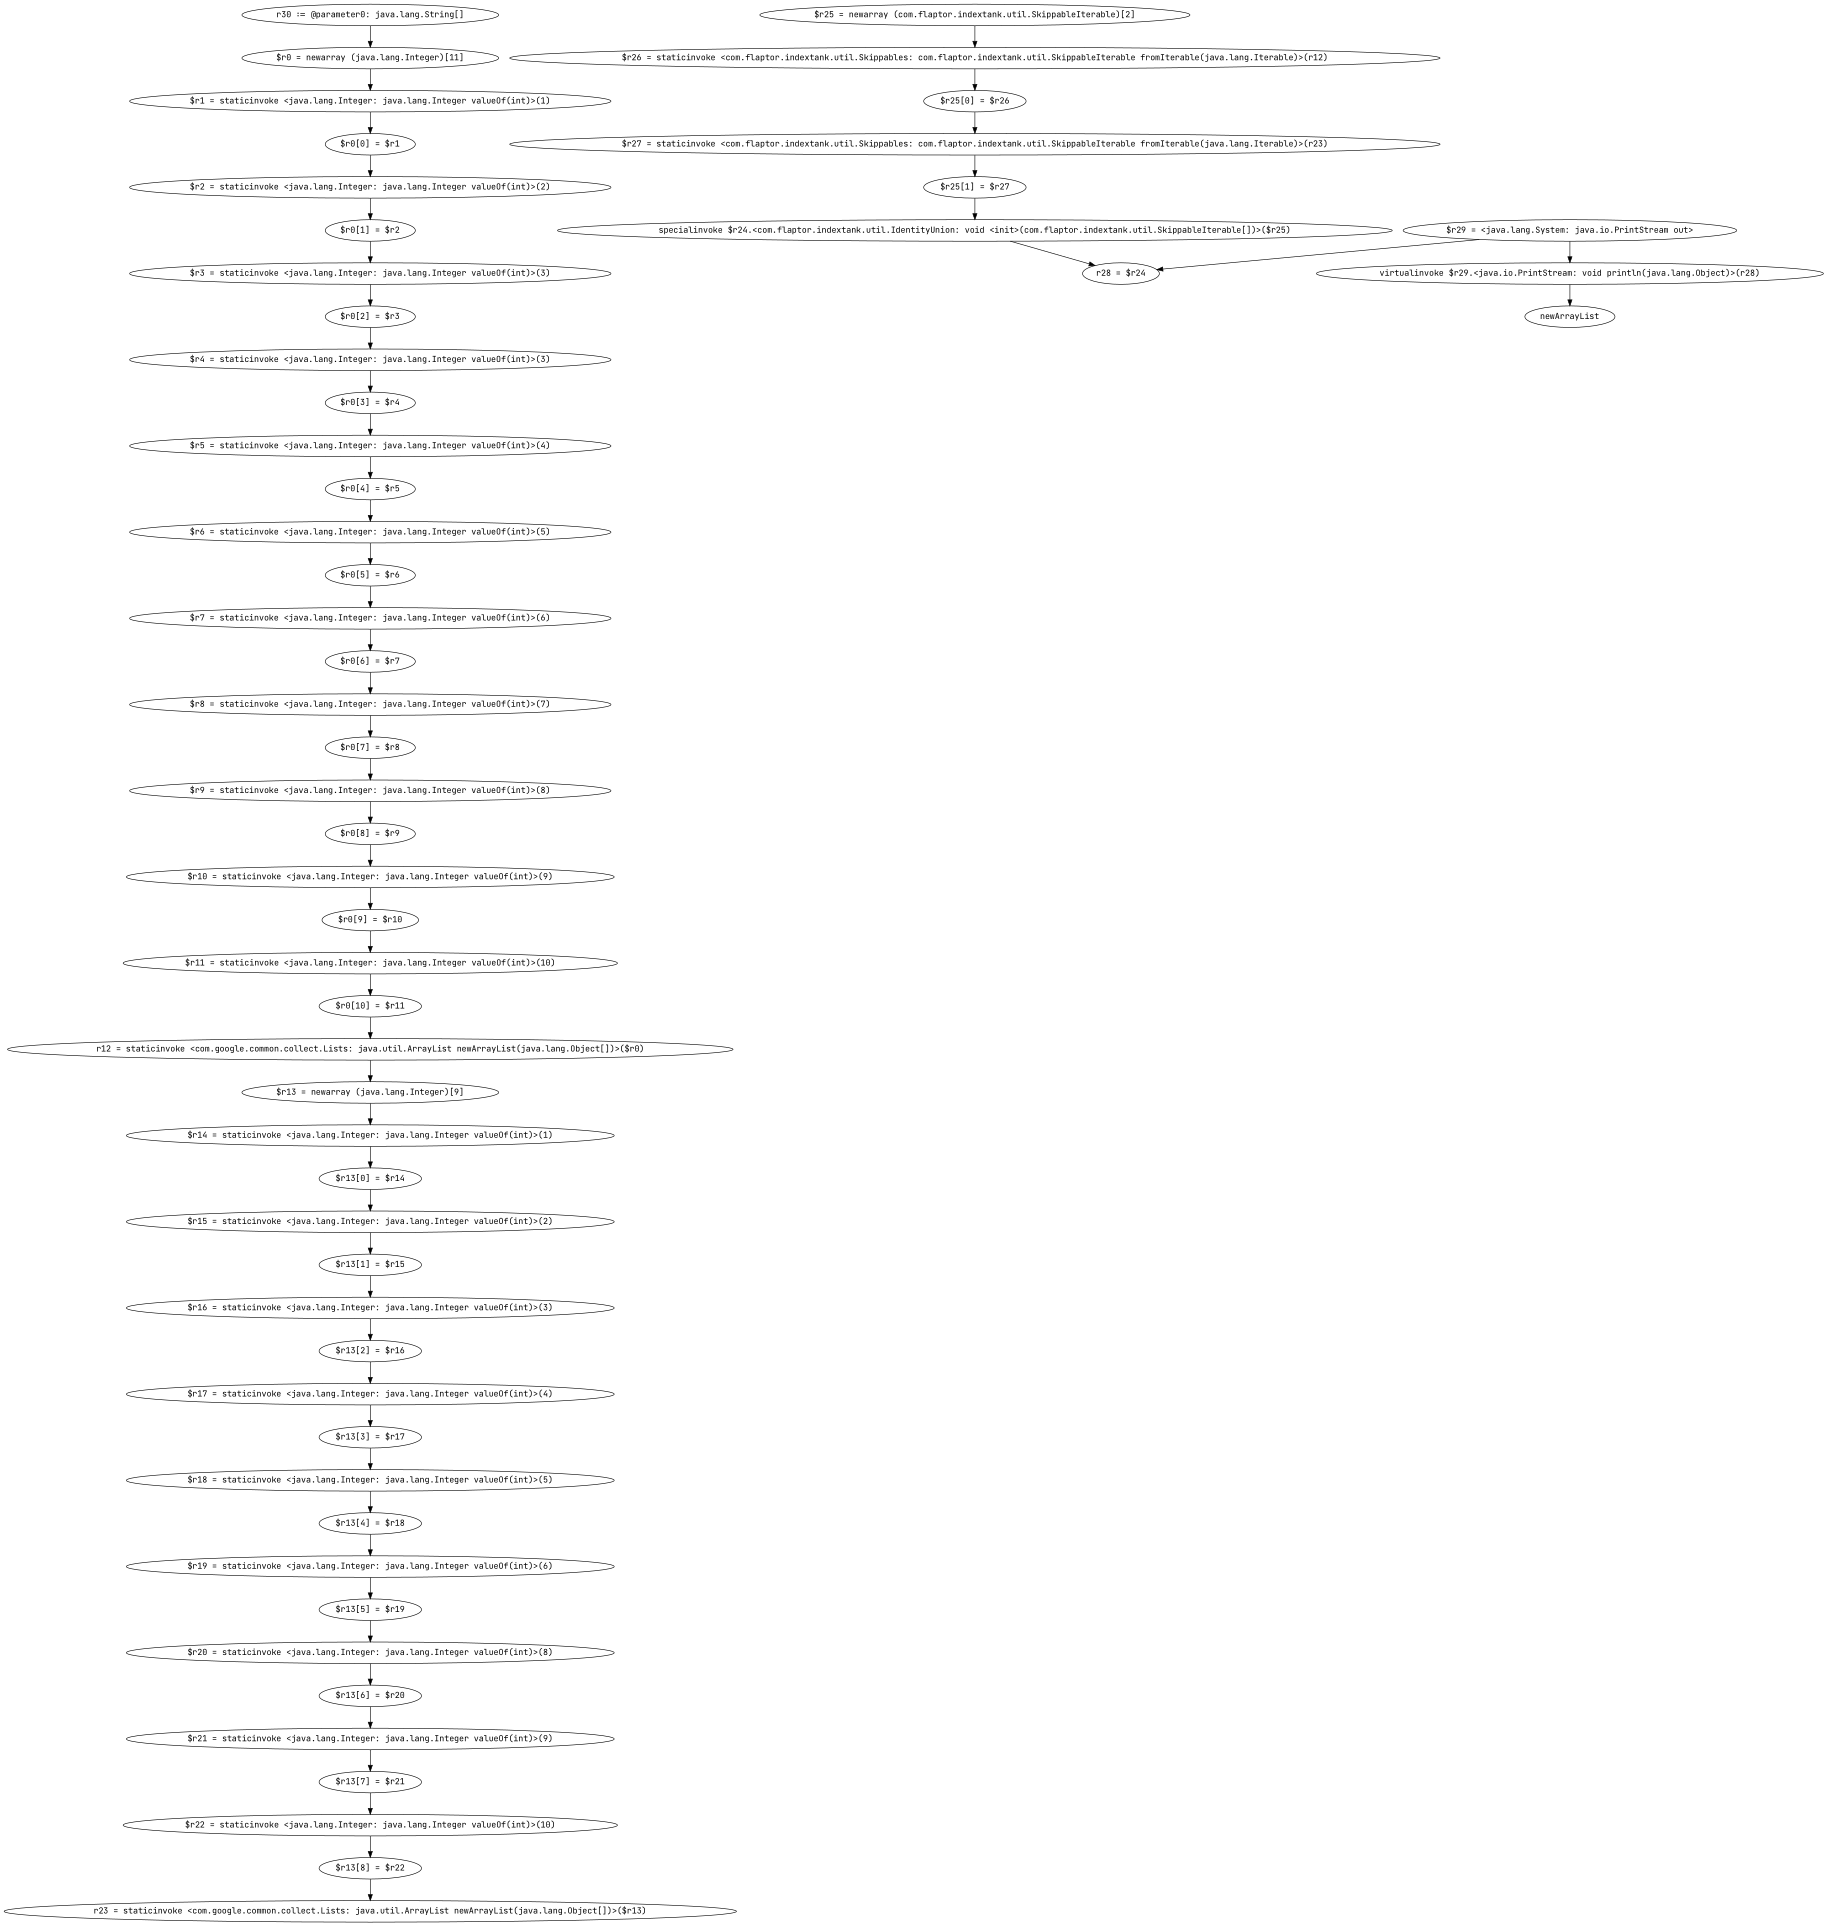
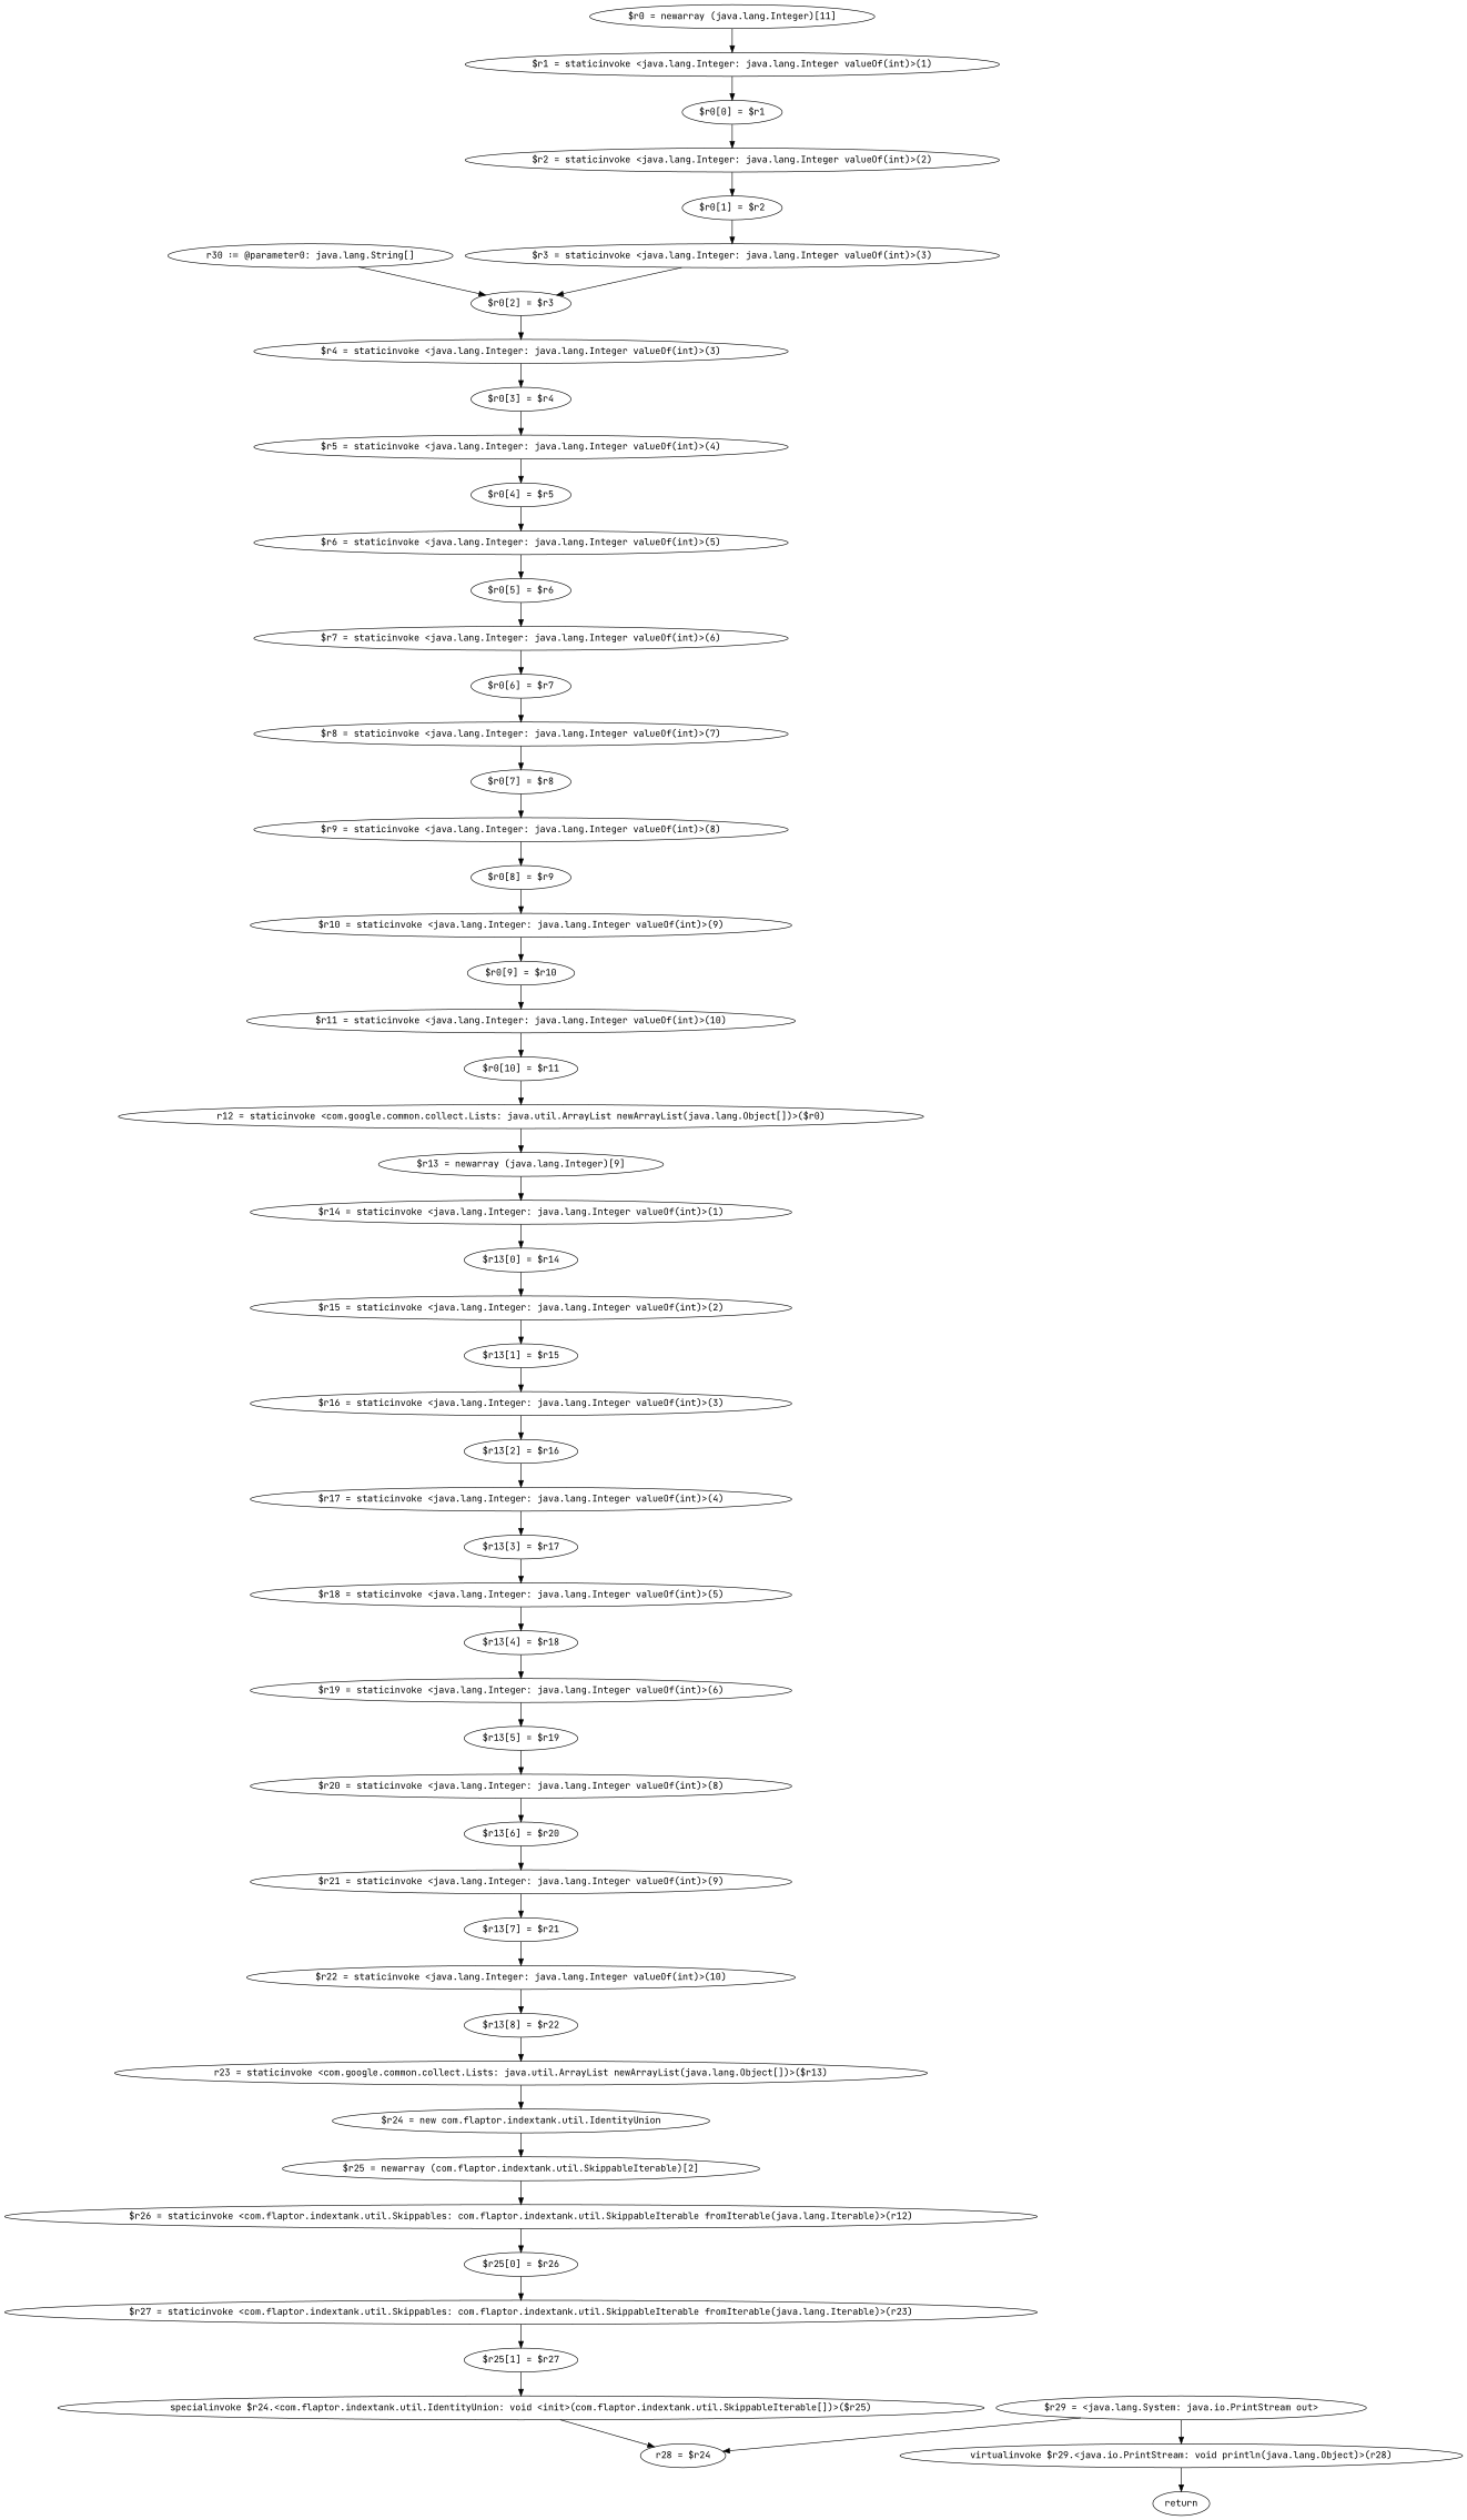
  digraph {
    fontname="JetBrains Mono"
    node [fontname="JetBrains Mono"]
    edge [fontname="JetBrains Mono"]
    "r30 := @parameter0: java.lang.String[]"
    "$r0 = newarray (java.lang.Integer)[11]"
    "$r1 = staticinvoke <java.lang.Integer: java.lang.Integer valueOf(int)>(1)"
    "$r0[0] = $r1"
    "$r2 = staticinvoke <java.lang.Integer: java.lang.Integer valueOf(int)>(2)"
    "$r0[1] = $r2"
    "$r3 = staticinvoke <java.lang.Integer: java.lang.Integer valueOf(int)>(3)"
    "$r0[2] = $r3"
    "$r4 = staticinvoke <java.lang.Integer: java.lang.Integer valueOf(int)>(3)"
    "$r0[3] = $r4"
    "$r5 = staticinvoke <java.lang.Integer: java.lang.Integer valueOf(int)>(4)"
    "$r0[4] = $r5"
    "$r6 = staticinvoke <java.lang.Integer: java.lang.Integer valueOf(int)>(5)"
    "$r0[5] = $r6"
    "$r7 = staticinvoke <java.lang.Integer: java.lang.Integer valueOf(int)>(6)"
    "$r0[6] = $r7"
    "$r8 = staticinvoke <java.lang.Integer: java.lang.Integer valueOf(int)>(7)"
    "$r0[7] = $r8"
    "$r9 = staticinvoke <java.lang.Integer: java.lang.Integer valueOf(int)>(8)"
    "$r0[8] = $r9"
    "$r10 = staticinvoke <java.lang.Integer: java.lang.Integer valueOf(int)>(9)"
    "$r0[9] = $r10"
    "$r11 = staticinvoke <java.lang.Integer: java.lang.Integer valueOf(int)>(10)"
    "$r0[10] = $r11"
    "r12 = staticinvoke <com.google.common.collect.Lists: java.util.ArrayList newArrayList(java.lang.Object[])>($r0)"
    "$r13 = newarray (java.lang.Integer)[9]"
    "$r14 = staticinvoke <java.lang.Integer: java.lang.Integer valueOf(int)>(1)"
    "$r13[0] = $r14"
    "$r15 = staticinvoke <java.lang.Integer: java.lang.Integer valueOf(int)>(2)"
    "$r13[1] = $r15"
    "$r16 = staticinvoke <java.lang.Integer: java.lang.Integer valueOf(int)>(3)"
    "$r13[2] = $r16"
    "$r17 = staticinvoke <java.lang.Integer: java.lang.Integer valueOf(int)>(4)"
    "$r13[3] = $r17"
    "$r18 = staticinvoke <java.lang.Integer: java.lang.Integer valueOf(int)>(5)"
    "$r13[4] = $r18"
    "$r19 = staticinvoke <java.lang.Integer: java.lang.Integer valueOf(int)>(6)"
    "$r13[5] = $r19"
    "$r20 = staticinvoke <java.lang.Integer: java.lang.Integer valueOf(int)>(8)"
    "$r13[6] = $r20"
    "$r21 = staticinvoke <java.lang.Integer: java.lang.Integer valueOf(int)>(9)"
    "$r13[7] = $r21"
    "$r22 = staticinvoke <java.lang.Integer: java.lang.Integer valueOf(int)>(10)"
    "$r13[8] = $r22"
    "r23 = staticinvoke <com.google.common.collect.Lists: java.util.ArrayList newArrayList(java.lang.Object[])>($r13)"
+   "$r24 = new com.flaptor.indextank.util.IdentityUnion"
    "$r25 = newarray (com.flaptor.indextank.util.SkippableIterable)[2]"
    "$r26 = staticinvoke <com.flaptor.indextank.util.Skippables: com.flaptor.indextank.util.SkippableIterable fromIterable(java.lang.Iterable)>(r12)"
    "$r25[0] = $r26"
    "$r27 = staticinvoke <com.flaptor.indextank.util.Skippables: com.flaptor.indextank.util.SkippableIterable fromIterable(java.lang.Iterable)>(r23)"
    "$r25[1] = $r27"
    "specialinvoke $r24.<com.flaptor.indextank.util.IdentityUnion: void <init>(com.flaptor.indextank.util.SkippableIterable[])>($r25)"
    "r28 = $r24"
    "$r29 = <java.lang.System: java.io.PrintStream out>"
    "virtualinvoke $r29.<java.io.PrintStream: void println(java.lang.Object)>(r28)"
-   return [label=newArrayList]
-   "r30 := @parameter0: java.lang.String[]" -> "$r0 = newarray (java.lang.Integer)[11]"
+   return
+   "r30 := @parameter0: java.lang.String[]" -> "$r0[2] = $r3"
    "$r0 = newarray (java.lang.Integer)[11]" -> "$r1 = staticinvoke <java.lang.Integer: java.lang.Integer valueOf(int)>(1)"
    "$r1 = staticinvoke <java.lang.Integer: java.lang.Integer valueOf(int)>(1)" -> "$r0[0] = $r1"
    "$r0[0] = $r1" -> "$r2 = staticinvoke <java.lang.Integer: java.lang.Integer valueOf(int)>(2)"
    "$r2 = staticinvoke <java.lang.Integer: java.lang.Integer valueOf(int)>(2)" -> "$r0[1] = $r2"
    "$r0[1] = $r2" -> "$r3 = staticinvoke <java.lang.Integer: java.lang.Integer valueOf(int)>(3)"
    "$r3 = staticinvoke <java.lang.Integer: java.lang.Integer valueOf(int)>(3)" -> "$r0[2] = $r3"
    "$r0[2] = $r3" -> "$r4 = staticinvoke <java.lang.Integer: java.lang.Integer valueOf(int)>(3)"
    "$r4 = staticinvoke <java.lang.Integer: java.lang.Integer valueOf(int)>(3)" -> "$r0[3] = $r4"
    "$r0[3] = $r4" -> "$r5 = staticinvoke <java.lang.Integer: java.lang.Integer valueOf(int)>(4)"
    "$r5 = staticinvoke <java.lang.Integer: java.lang.Integer valueOf(int)>(4)" -> "$r0[4] = $r5"
    "$r0[4] = $r5" -> "$r6 = staticinvoke <java.lang.Integer: java.lang.Integer valueOf(int)>(5)"
    "$r6 = staticinvoke <java.lang.Integer: java.lang.Integer valueOf(int)>(5)" -> "$r0[5] = $r6"
    "$r0[5] = $r6" -> "$r7 = staticinvoke <java.lang.Integer: java.lang.Integer valueOf(int)>(6)"
    "$r7 = staticinvoke <java.lang.Integer: java.lang.Integer valueOf(int)>(6)" -> "$r0[6] = $r7"
    "$r0[6] = $r7" -> "$r8 = staticinvoke <java.lang.Integer: java.lang.Integer valueOf(int)>(7)"
    "$r8 = staticinvoke <java.lang.Integer: java.lang.Integer valueOf(int)>(7)" -> "$r0[7] = $r8"
    "$r0[7] = $r8" -> "$r9 = staticinvoke <java.lang.Integer: java.lang.Integer valueOf(int)>(8)"
    "$r9 = staticinvoke <java.lang.Integer: java.lang.Integer valueOf(int)>(8)" -> "$r0[8] = $r9"
    "$r0[8] = $r9" -> "$r10 = staticinvoke <java.lang.Integer: java.lang.Integer valueOf(int)>(9)"
    "$r10 = staticinvoke <java.lang.Integer: java.lang.Integer valueOf(int)>(9)" -> "$r0[9] = $r10"
    "$r0[9] = $r10" -> "$r11 = staticinvoke <java.lang.Integer: java.lang.Integer valueOf(int)>(10)"
    "$r11 = staticinvoke <java.lang.Integer: java.lang.Integer valueOf(int)>(10)" -> "$r0[10] = $r11"
    "$r0[10] = $r11" -> "r12 = staticinvoke <com.google.common.collect.Lists: java.util.ArrayList newArrayList(java.lang.Object[])>($r0)"
    "r12 = staticinvoke <com.google.common.collect.Lists: java.util.ArrayList newArrayList(java.lang.Object[])>($r0)" -> "$r13 = newarray (java.lang.Integer)[9]"
    "$r13 = newarray (java.lang.Integer)[9]" -> "$r14 = staticinvoke <java.lang.Integer: java.lang.Integer valueOf(int)>(1)"
    "$r14 = staticinvoke <java.lang.Integer: java.lang.Integer valueOf(int)>(1)" -> "$r13[0] = $r14"
    "$r13[0] = $r14" -> "$r15 = staticinvoke <java.lang.Integer: java.lang.Integer valueOf(int)>(2)"
    "$r15 = staticinvoke <java.lang.Integer: java.lang.Integer valueOf(int)>(2)" -> "$r13[1] = $r15"
    "$r13[1] = $r15" -> "$r16 = staticinvoke <java.lang.Integer: java.lang.Integer valueOf(int)>(3)"
    "$r16 = staticinvoke <java.lang.Integer: java.lang.Integer valueOf(int)>(3)" -> "$r13[2] = $r16"
    "$r13[2] = $r16" -> "$r17 = staticinvoke <java.lang.Integer: java.lang.Integer valueOf(int)>(4)"
    "$r17 = staticinvoke <java.lang.Integer: java.lang.Integer valueOf(int)>(4)" -> "$r13[3] = $r17"
    "$r13[3] = $r17" -> "$r18 = staticinvoke <java.lang.Integer: java.lang.Integer valueOf(int)>(5)"
    "$r18 = staticinvoke <java.lang.Integer: java.lang.Integer valueOf(int)>(5)" -> "$r13[4] = $r18"
    "$r13[4] = $r18" -> "$r19 = staticinvoke <java.lang.Integer: java.lang.Integer valueOf(int)>(6)"
    "$r19 = staticinvoke <java.lang.Integer: java.lang.Integer valueOf(int)>(6)" -> "$r13[5] = $r19"
    "$r13[5] = $r19" -> "$r20 = staticinvoke <java.lang.Integer: java.lang.Integer valueOf(int)>(8)"
    "$r20 = staticinvoke <java.lang.Integer: java.lang.Integer valueOf(int)>(8)" -> "$r13[6] = $r20"
    "$r13[6] = $r20" -> "$r21 = staticinvoke <java.lang.Integer: java.lang.Integer valueOf(int)>(9)"
    "$r21 = staticinvoke <java.lang.Integer: java.lang.Integer valueOf(int)>(9)" -> "$r13[7] = $r21"
    "$r13[7] = $r21" -> "$r22 = staticinvoke <java.lang.Integer: java.lang.Integer valueOf(int)>(10)"
    "$r22 = staticinvoke <java.lang.Integer: java.lang.Integer valueOf(int)>(10)" -> "$r13[8] = $r22"
    "$r13[8] = $r22" -> "r23 = staticinvoke <com.google.common.collect.Lists: java.util.ArrayList newArrayList(java.lang.Object[])>($r13)"
+   "r23 = staticinvoke <com.google.common.collect.Lists: java.util.ArrayList newArrayList(java.lang.Object[])>($r13)" -> "$r24 = new com.flaptor.indextank.util.IdentityUnion"
+   "$r24 = new com.flaptor.indextank.util.IdentityUnion" -> "$r25 = newarray (com.flaptor.indextank.util.SkippableIterable)[2]"
    "$r25 = newarray (com.flaptor.indextank.util.SkippableIterable)[2]" -> "$r26 = staticinvoke <com.flaptor.indextank.util.Skippables: com.flaptor.indextank.util.SkippableIterable fromIterable(java.lang.Iterable)>(r12)"
    "$r26 = staticinvoke <com.flaptor.indextank.util.Skippables: com.flaptor.indextank.util.SkippableIterable fromIterable(java.lang.Iterable)>(r12)" -> "$r25[0] = $r26"
    "$r25[0] = $r26" -> "$r27 = staticinvoke <com.flaptor.indextank.util.Skippables: com.flaptor.indextank.util.SkippableIterable fromIterable(java.lang.Iterable)>(r23)"
    "$r27 = staticinvoke <com.flaptor.indextank.util.Skippables: com.flaptor.indextank.util.SkippableIterable fromIterable(java.lang.Iterable)>(r23)" -> "$r25[1] = $r27"
    "$r25[1] = $r27" -> "specialinvoke $r24.<com.flaptor.indextank.util.IdentityUnion: void <init>(com.flaptor.indextank.util.SkippableIterable[])>($r25)"
    "specialinvoke $r24.<com.flaptor.indextank.util.IdentityUnion: void <init>(com.flaptor.indextank.util.SkippableIterable[])>($r25)" -> "r28 = $r24"
    "$r29 = <java.lang.System: java.io.PrintStream out>" -> "r28 = $r24"
    "$r29 = <java.lang.System: java.io.PrintStream out>" -> "virtualinvoke $r29.<java.io.PrintStream: void println(java.lang.Object)>(r28)"
    "virtualinvoke $r29.<java.io.PrintStream: void println(java.lang.Object)>(r28)" -> return
  }
